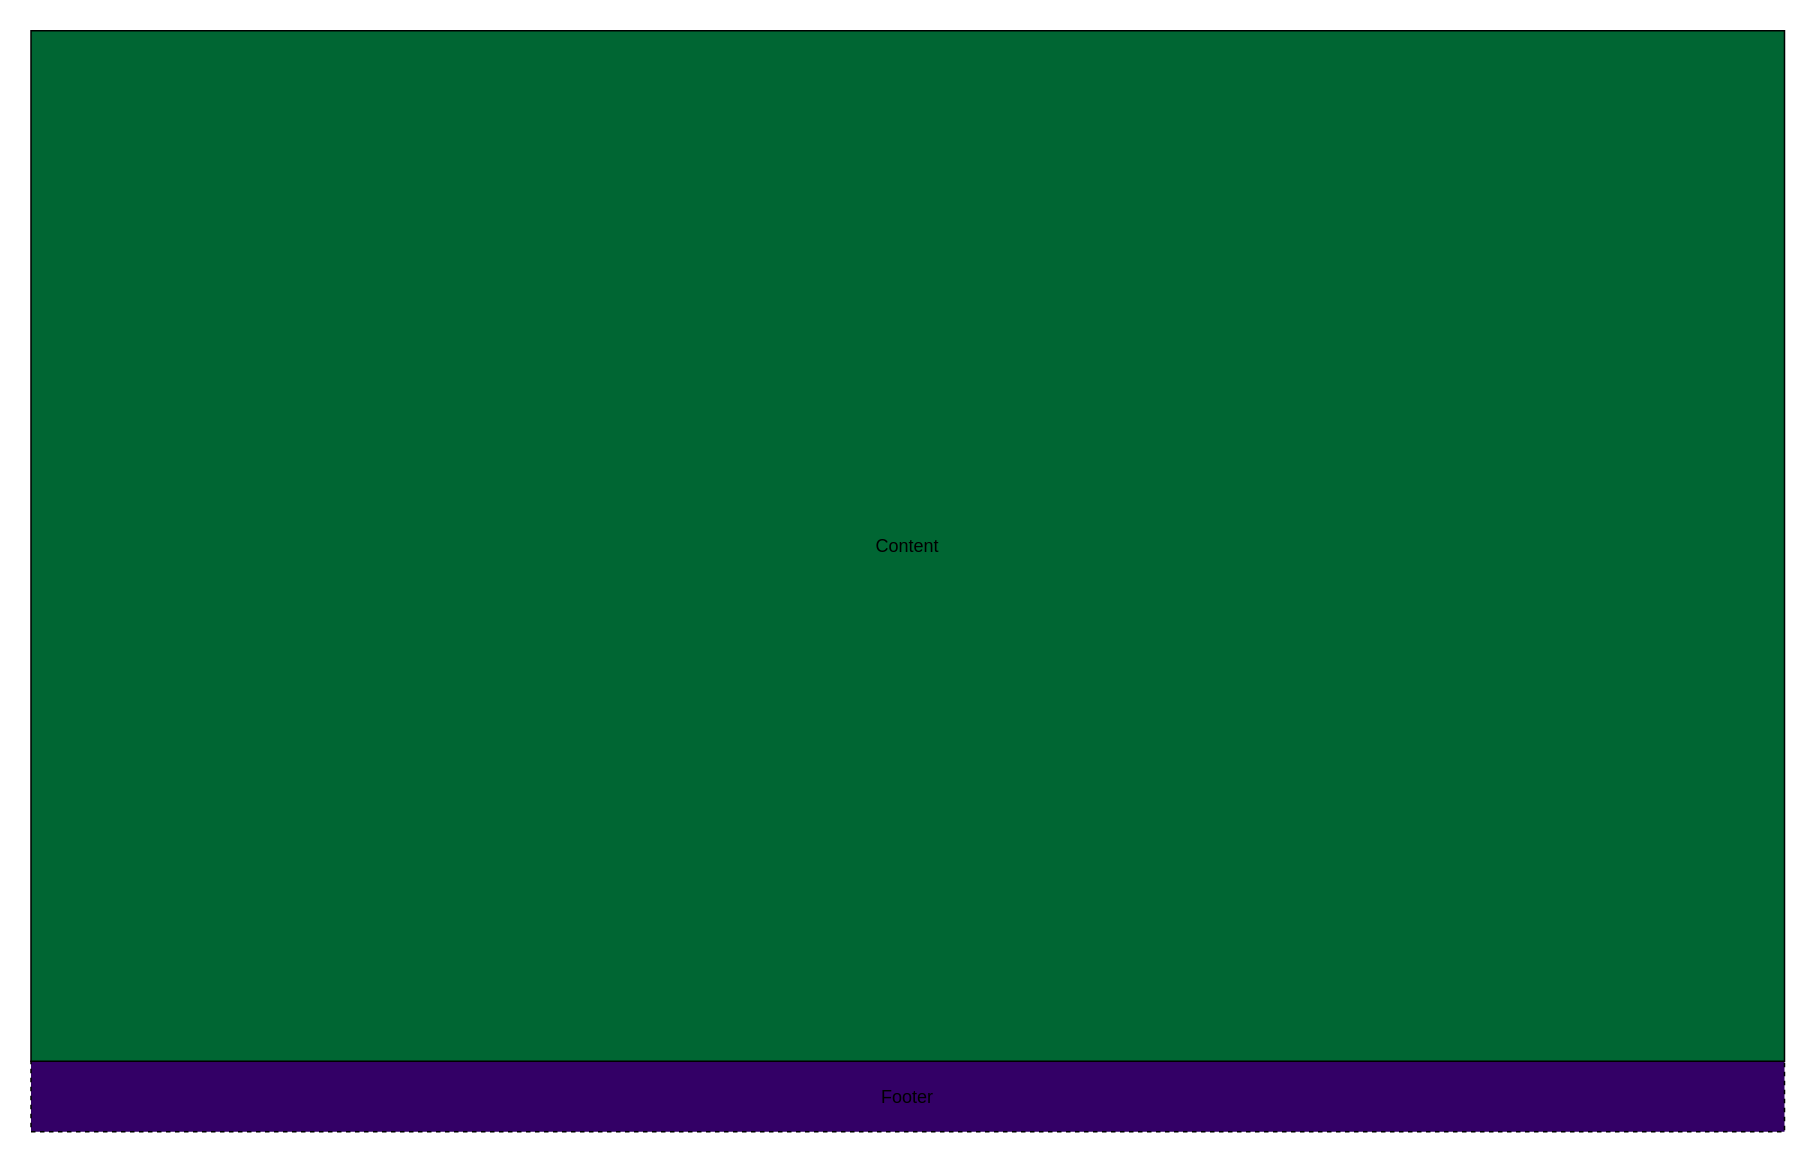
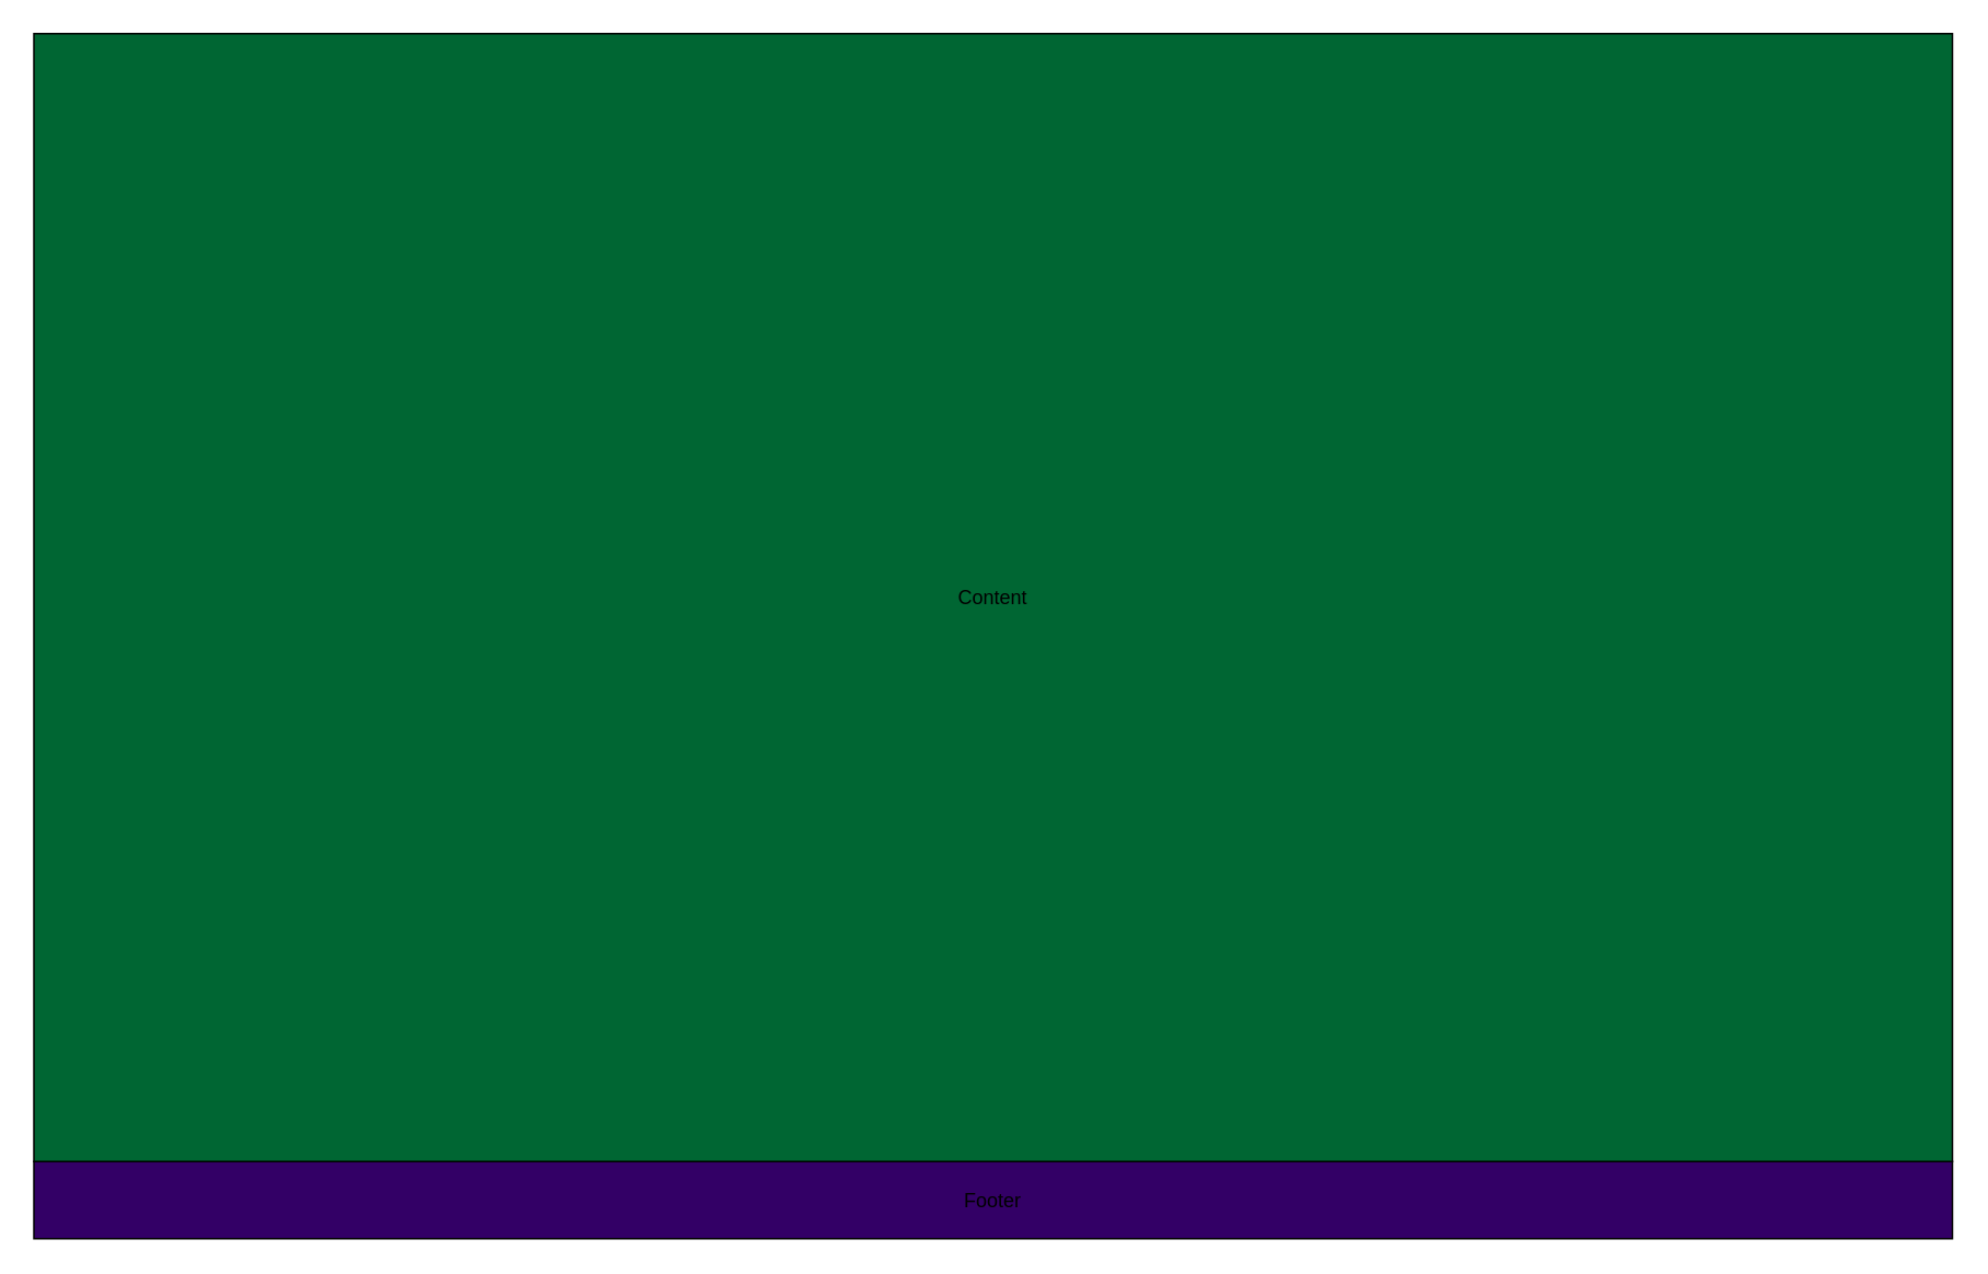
  <mxCell id="0" />
  <mxCell id="1" value="Zone" parent="0" />
- <mxCell id="2" value="Footer" style="rounded=0;whiteSpace=wrap;html=1;fillColor=#330066;dashed=1;" vertex="1" parent="1"><mxGeometry y="707" width="1169" height="47" as="geometry" x="20" /></mxCell>
+ <mxCell id="2" value="Footer" style="rounded=0;whiteSpace=wrap;html=1;fillColor=#330066;" vertex="1" parent="1"><mxGeometry y="707" width="1169" height="47" as="geometry" x="20" /></mxCell>
  <mxCell id="3" value="Content" style="rounded=0;whiteSpace=wrap;html=1;fillColor=#006633;" vertex="1" parent="1"><mxGeometry y="20" width="1169" height="687" as="geometry" x="20" /></mxCell>
